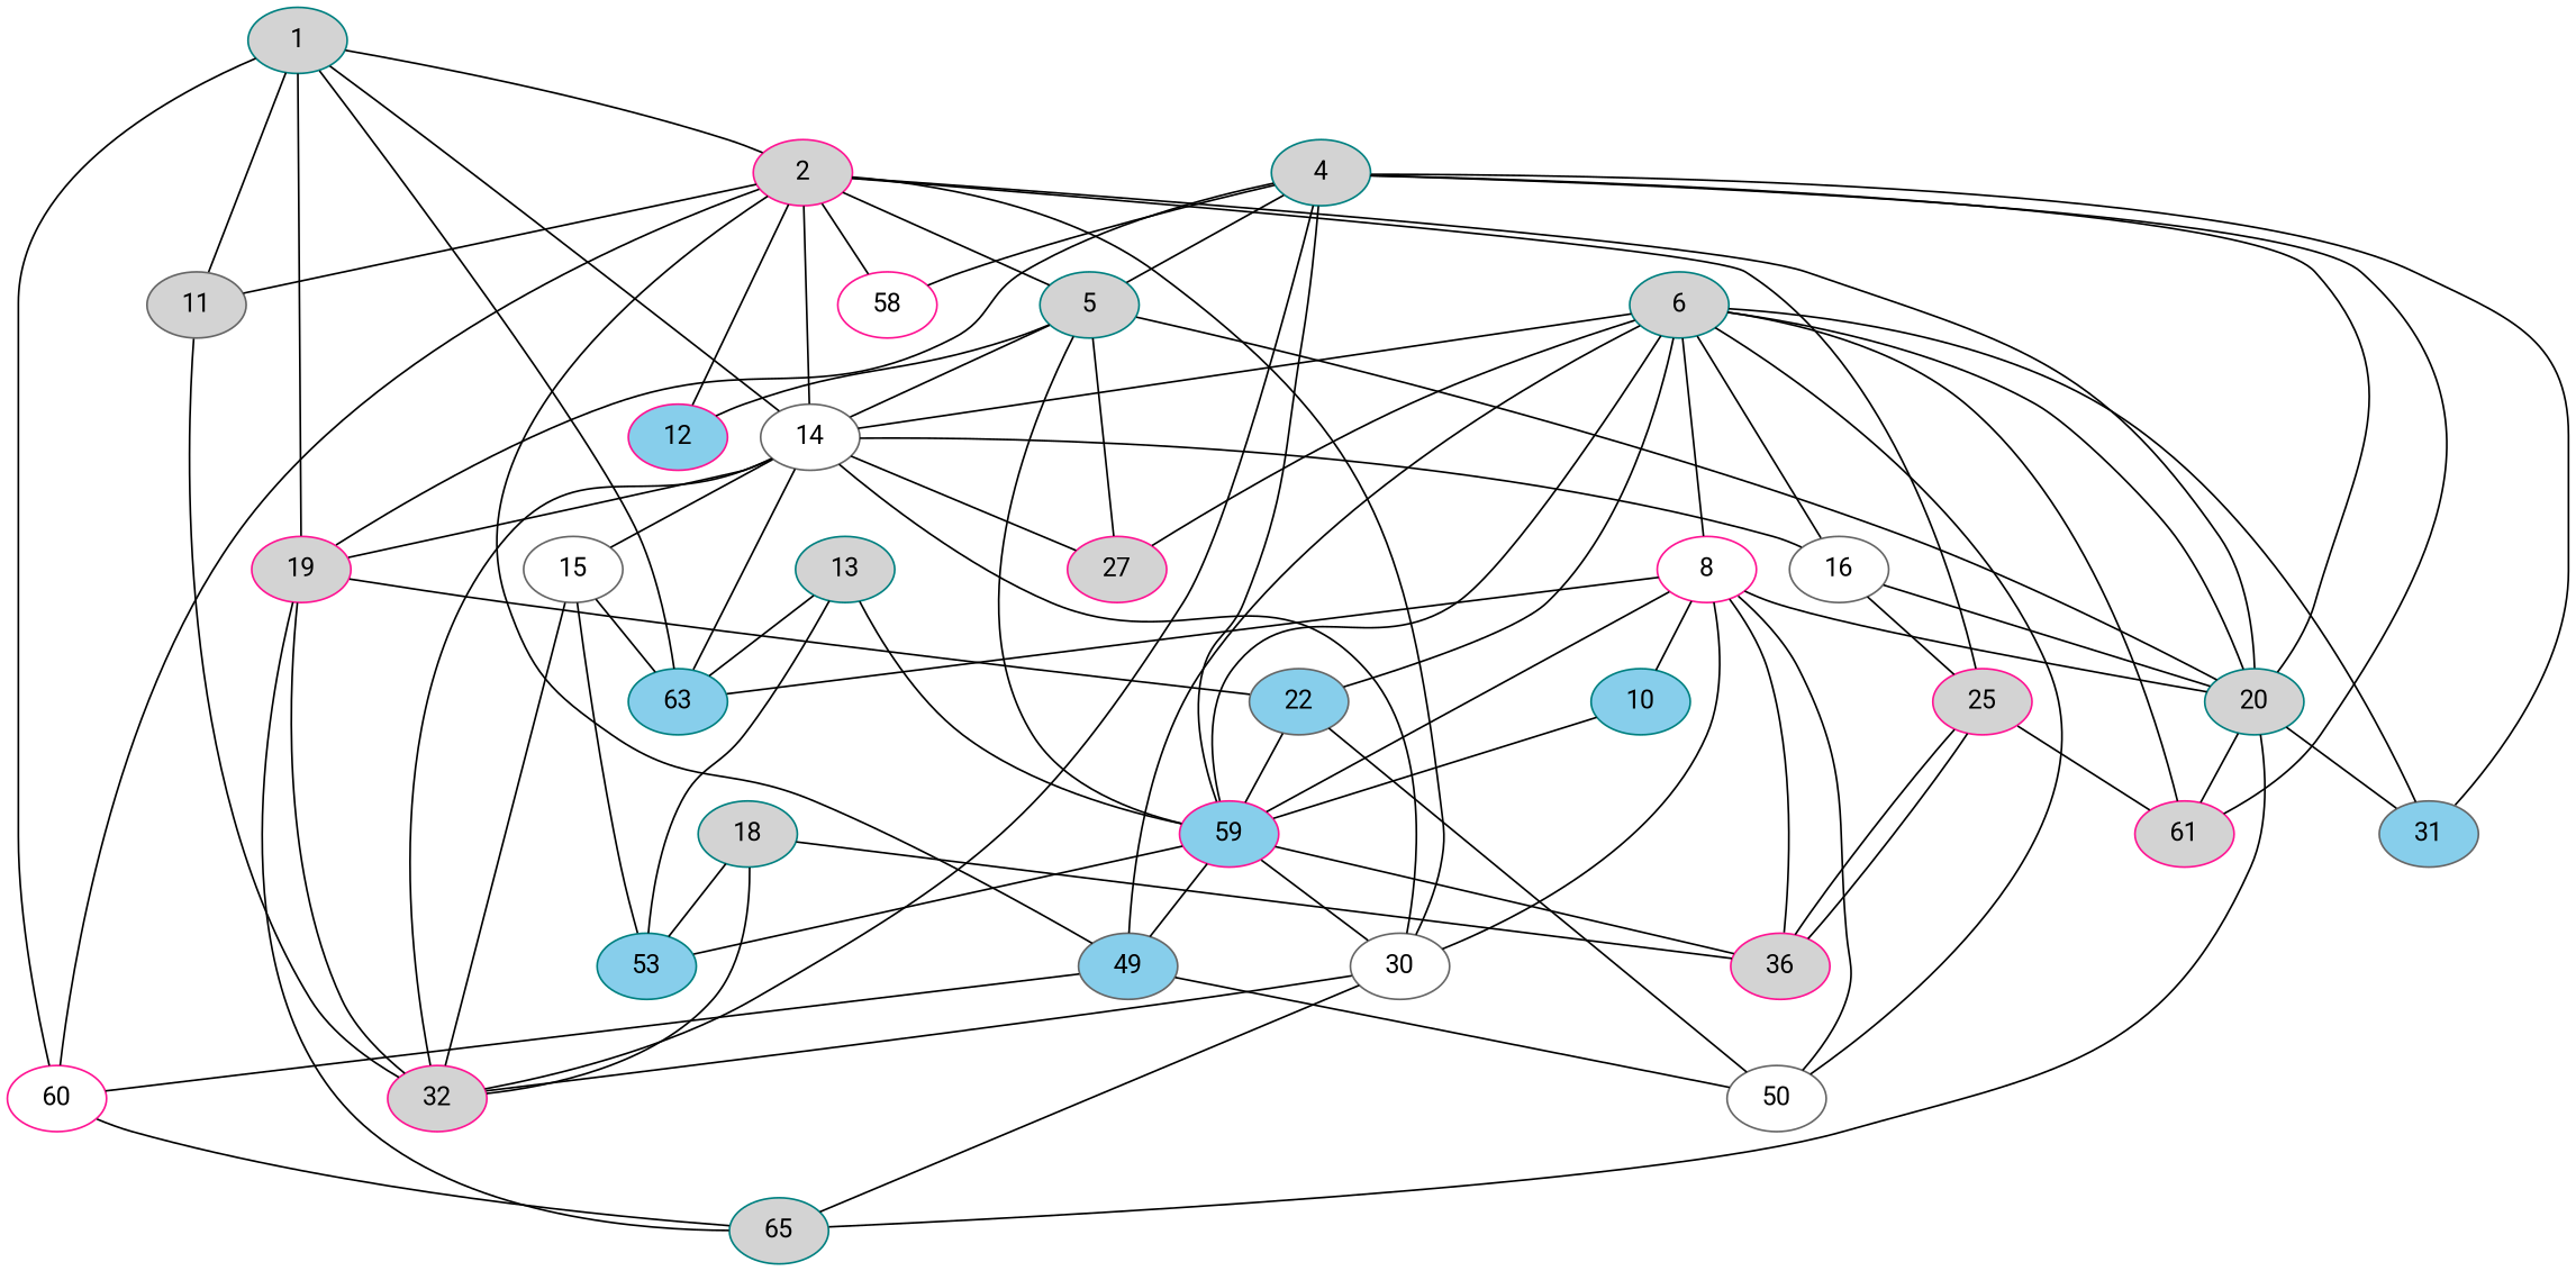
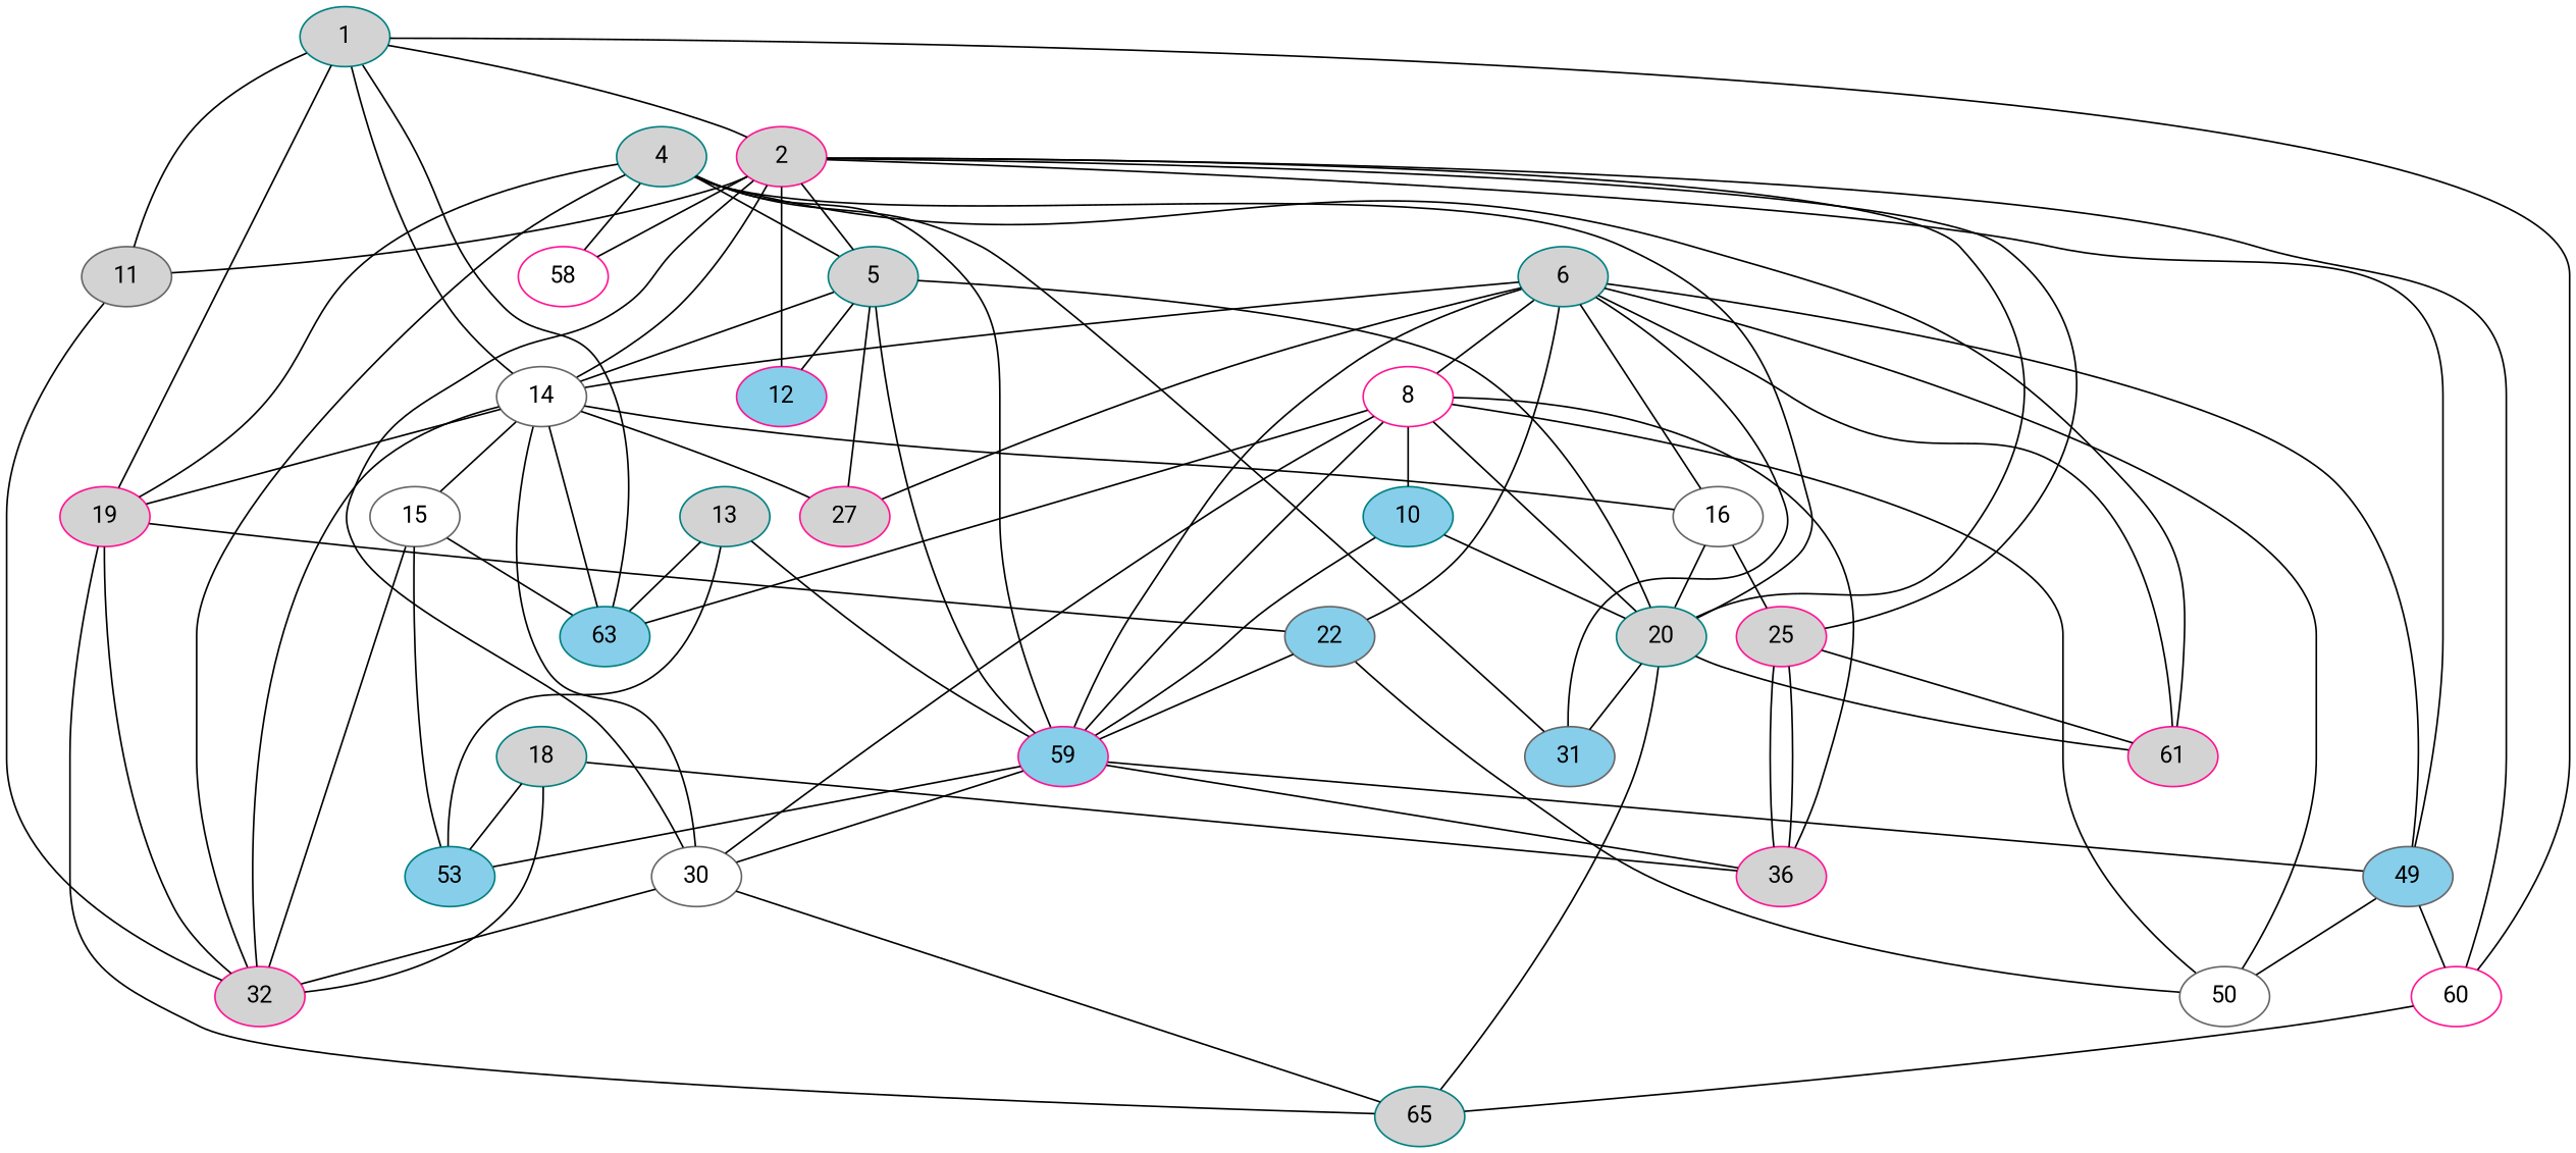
  graph {
    fontname=Roboto
    node [color=deeppink fillcolor=lightgrey fontname=Roboto style=filled]
    edge [fontname=Roboto]
    1 [color=teal super="+3"]
    2 [super="+21+7"]
    11 [color=gray40 super="+42"]
    14 [color=gray40 fillcolor=white super="+33+34"]
    19 [super="+23"]
    60 [fillcolor=white]
    63 [color=teal fillcolor=skyblue]
    5 [color=teal super="+9"]
    12 [fillcolor=skyblue]
    20 [color=teal super="+40"]
    25
    30 [color=gray40 fillcolor=white super="+43"]
    49 [color=gray40 fillcolor=skyblue super="+62"]
    58 [fillcolor=white]
    32 [super="+46+52"]
    27
    16 [color=gray40 fillcolor=white super="+37"]
    15 [color=gray40 fillcolor=white super="+51"]
    22 [color=gray40 fillcolor=skyblue super="+56"]
    65 [color=teal]
    n21 [fillcolor=skyblue label=59 super="+41"]
    31 [color=gray40 fillcolor=skyblue]
    61
    36
    50 [color=gray40 fillcolor=white]
    4 [color=teal super="+28"]
    53 [color=teal fillcolor=skyblue]
    6 [color=teal super="+48+47+35"]
    8 [fillcolor=white super="+26+24"]
    10 [color=teal fillcolor=skyblue]
    13 [color=teal super="+64"]
    18 [color=teal]
    1 -- 2
    1 -- 11 [weight=2]
    1 -- 14
    1 -- 19
    1 -- 60
    1 -- 63
    2 -- 11 [weight=2]
    2 -- 14 [weight=2]
    2 -- 60
    2 -- 5
    2 -- 12
    2 -- 20
    2 -- 25
    2 -- 30
    2 -- 49
    2 -- 58
    11 -- 32
    14 -- 19
    14 -- 63
    14 -- 30 [weight=2]
    14 -- 32
    14 -- 27
    14 -- 16
    14 -- 15 [weight=2]
    19 -- 32
    19 -- 22
    19 -- 65
    60 -- 65
    5 -- 14
    5 -- 12
    5 -- 20
    5 -- 27
    5 -- n21
    20 -- 65
    20 -- 31
    20 -- 61
    25 -- 61
    25 -- 36
    25 -- 36
    30 -- 32
    30 -- 65
    49 -- 60
    49 -- 50
    16 -- 20 [weight=2]
    16 -- 25
    15 -- 63
    15 -- 32
    15 -- 53
    22 -- n21
    22 -- 50
    n21 -- 30
    n21 -- 49
    n21 -- 36
    n21 -- 53
    4 -- 19
    4 -- 5
    4 -- 20
    4 -- 58
    4 -- 32
    4 -- n21
    4 -- 31
    4 -- 61
    6 -- 14 [weight=2]
-   6 -- 20
+   10 -- 20
    6 -- 49
    6 -- 27
    6 -- 16
    6 -- 22
    6 -- n21
    6 -- 31
    6 -- 61
    6 -- 50
    6 -- 8
    8 -- 63
    8 -- 20
    8 -- 30
    8 -- n21
    8 -- 36
    8 -- 50
    8 -- 10
    10 -- n21
    13 -- 63
    13 -- n21
    13 -- 53
    18 -- 32
    18 -- 36
    18 -- 53
  }
